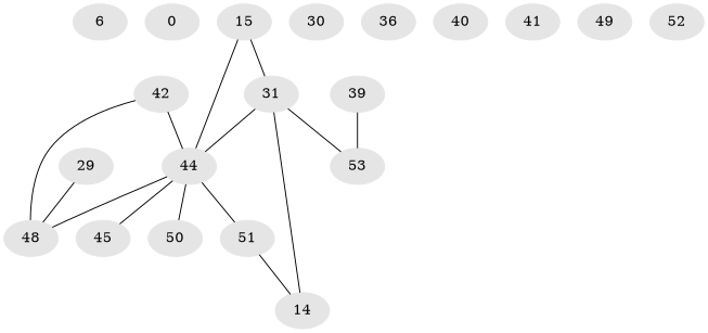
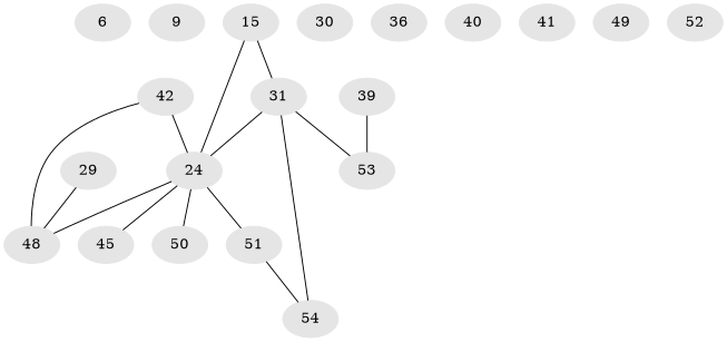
  graph {
    node [color=gray90 style=filled]
    6
-   9 [label=0]
-   44 [super="+21+4+10+34+38+19"]
+   9
+   44 [super="+21+4+10+34+38+19" label=24]
    48 [super="+14+33+17"]
    45 [super="+24"]
    50 [super="+7+25"]
    51
    15
    31 [super="+16+26"]
    53 [super="+11+43"]
-   54 [super="+22+47+1" label=14]
+   54 [super="+22+47+1"]
    29 [super="+3"]
    30
    36
    39
    40
    41 [super="+37"]
    42 [super="+23"]
    49
    52 [super="+32+46"]
    44 -- 48
    44 -- 45
    44 -- 50
    44 -- 51
    51 -- 54
    15 -- 44
    15 -- 31
    31 -- 44 [weight=5]
    31 -- 53 [weight=2]
    31 -- 54 [weight=2]
    29 -- 48
    39 -- 53
    42 -- 44 [weight=4]
    42 -- 48 [weight=2]
  }
